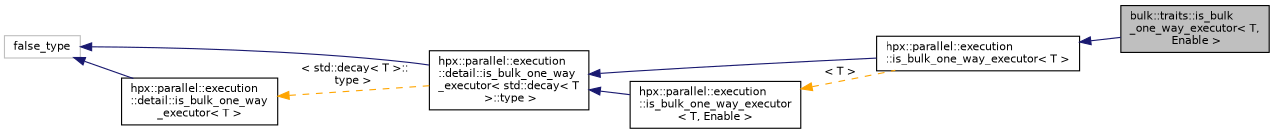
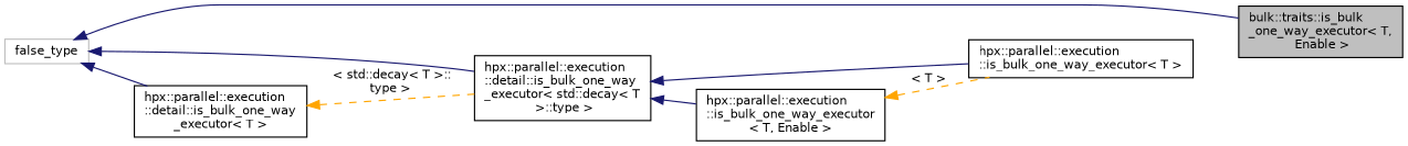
  digraph {
    rankdir=LR
    node [color=black fillcolor=white fontname=Helvetica fontsize=10 shape=record style=filled]
    edge [color=midnightblue dir=back fontname=Helvetica fontsize=10 labelfontname=Helvetica labelfontsize=10 style=solid]
    n1 [fillcolor=grey75 fontcolor=black height=0.2 label="bulk::traits::is_bulk\l_one_way_executor\< T,\l Enable \>" width=0.4]
    n2 [height=0.2 label="hpx::parallel::execution\l::is_bulk_one_way_executor\< T \>" width=0.4]
    n3 [height=0.2 label="hpx::parallel::execution\l::detail::is_bulk_one_way\l_executor\< std::decay\< T\l \>::type \>" width=0.4]
    n4 [height=0.2 label="hpx::parallel::execution\l::is_bulk_one_way_executor\l\< T, Enable \>" width=0.4]
    n5 [color=grey75 height=0.2 label=false_type width=0.4]
    n6 [height=0.2 label="hpx::parallel::execution\l::detail::is_bulk_one_way\l_executor\< T \>" width=0.4]
-   n2 -> n1
+   n5 -> n1
    n3 -> n2
    n3 -> n4
    n4 -> n2 [color=orange label=" \< T \>" style=dashed]
    n5 -> n3
    n5 -> n6
    n6 -> n3 [color=orange label=" \< std::decay\< T \>::\ltype \>" style=dashed]
  }
